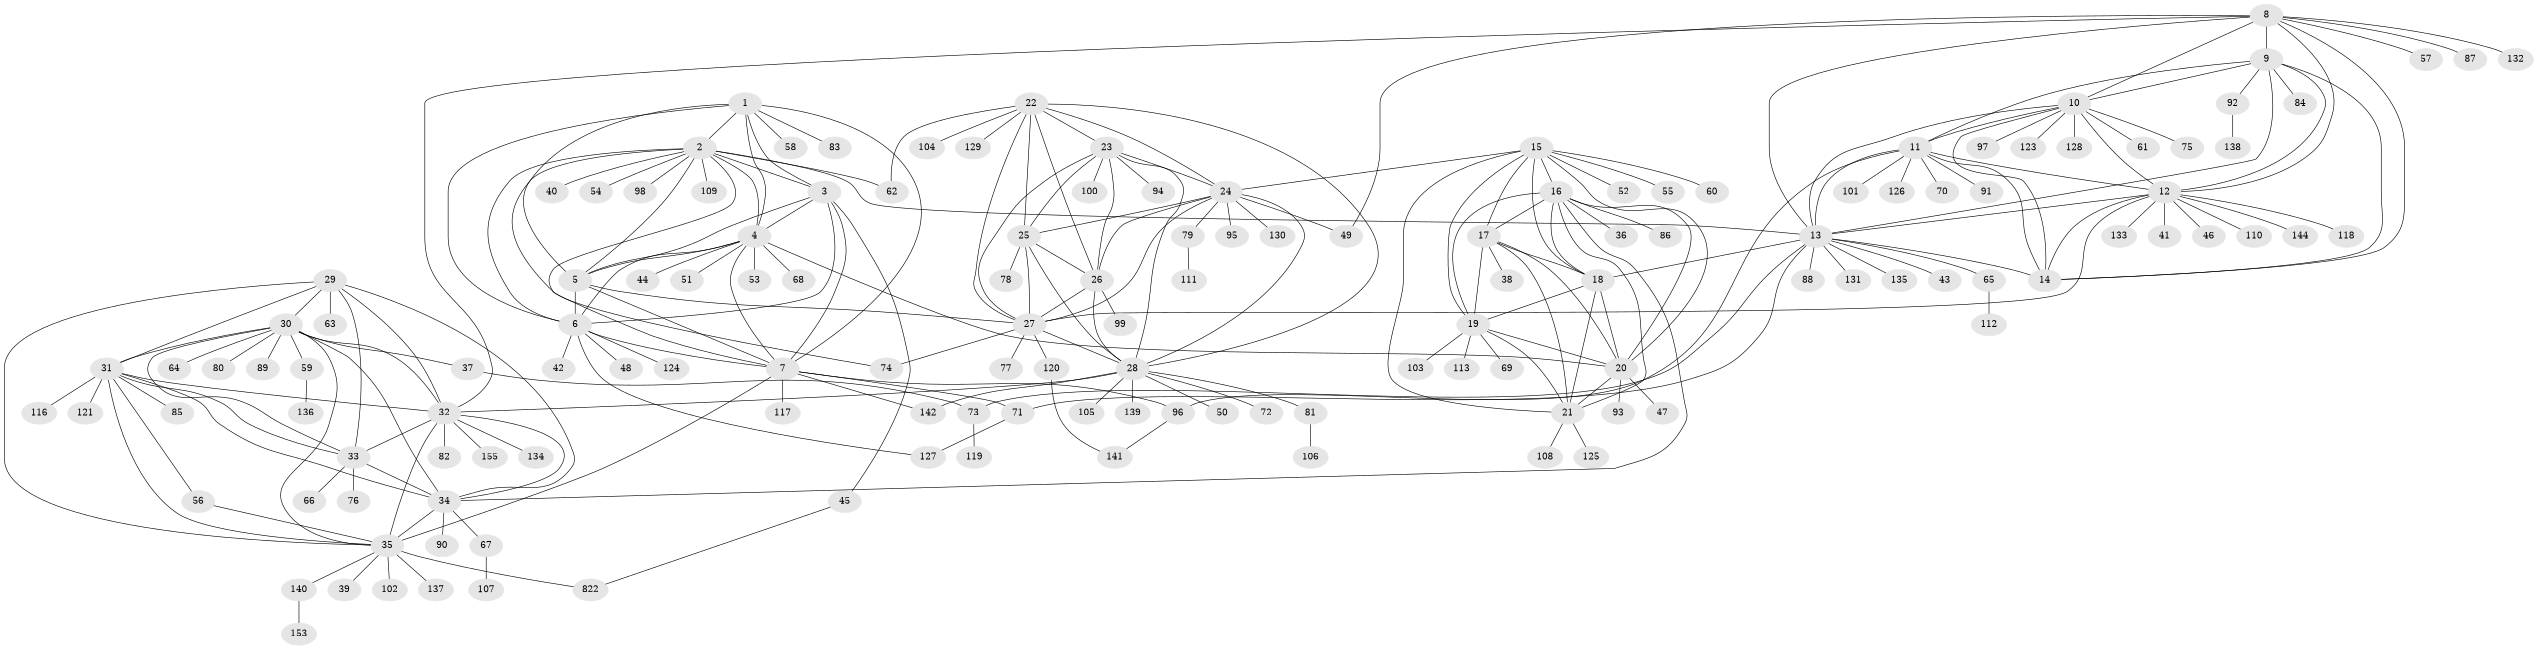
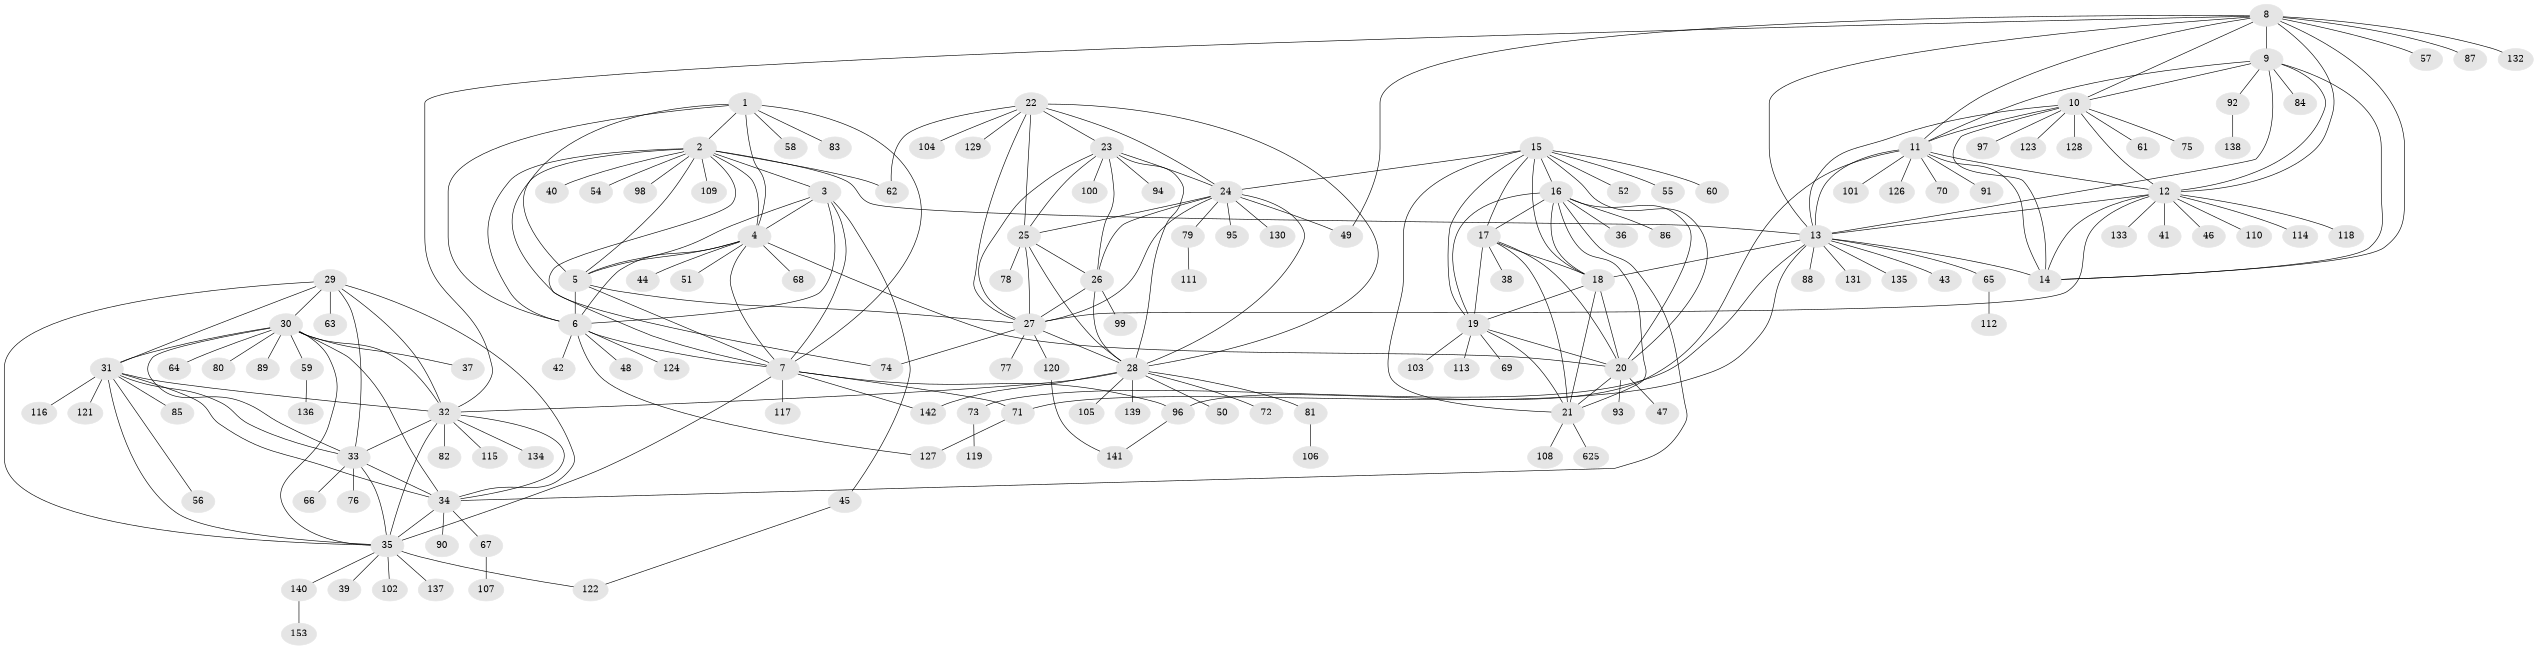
  graph {
    node [color=gray90 style=filled]
    1
    2
    3
    4
    5
    6
    7
    58
    83
    13
    40
    54
    62
    74
    98
    109
    45
    20
    44
    51
-   53
    68
    27
    42
    48
    124
    127
    35
    71
    96
    117
    142
    14
    18
    43
    65
    73
    88
    131
    135
-   122 [label=822]
+   122
    21
    47
    93
    28
    77
    120
    39
    102
    137
    140
    141
    8
    9
    10
    11
    12
    32
    49
    57
    87
    132
    84
    92
    61
    75
    97
    123
    128
    70
    91
    101
    126
    41
    46
    110
-   114 [label=144]
+   114
    118
    133
    34
    33
    82
-   115 [label=155]
+   115
    134
    138
    19
    112
    119
    15
    16
    17
    24
    52
    55
    60
    36
    86
    38
    69
    103
    113
    108
-   125
+   125 [label=625]
    25
    26
    79
    95
    130
    67
    90
    22
    23
    104
    129
    94
    100
    78
    99
    50
    72
    81
    105
    139
    111
    106
    29
    30
    31
    63
    37
    59
    64
    80
    89
    56
    85
    116
    121
    66
    76
    136
    107
    n143 [label=153]
    1 -- 2
-   1 -- 3
    1 -- 4
    1 -- 5
    1 -- 6
    1 -- 7
    1 -- 58
    1 -- 83
    2 -- 3
    2 -- 4
    2 -- 5
    2 -- 6
    2 -- 7
    2 -- 13
    2 -- 40
    2 -- 54
    2 -- 62
    2 -- 74
    2 -- 98
    2 -- 109
    3 -- 4
    3 -- 5
    3 -- 6
    3 -- 7
    3 -- 45
    4 -- 5
    4 -- 6
    4 -- 7
    4 -- 20
    4 -- 44
    4 -- 51
-   4 -- 53
    4 -- 68
    5 -- 6
    5 -- 7
    5 -- 27
    6 -- 7
    6 -- 42
    6 -- 48
    6 -- 124
    6 -- 127
    7 -- 35
    7 -- 71
    7 -- 96
    7 -- 117
    7 -- 142
    13 -- 71
    13 -- 14
    13 -- 18
    13 -- 43
    13 -- 65
    13 -- 73
    13 -- 88
    13 -- 131
    13 -- 135
    45 -- 122
    20 -- 21
    20 -- 47
    20 -- 93
    27 -- 74
    27 -- 28
    27 -- 77
    27 -- 120
    35 -- 122
    35 -- 39
    35 -- 102
    35 -- 137
    35 -- 140
    71 -- 127
    96 -- 141
    18 -- 20
    18 -- 21
    18 -- 19
    65 -- 112
    73 -- 119
    21 -- 108
    21 -- 125
    28 -- 142
    28 -- 32
    28 -- 50
    28 -- 72
    28 -- 81
    28 -- 105
    28 -- 139
    120 -- 141
    140 -- n143
    8 -- 13
    8 -- 14
    8 -- 9
    8 -- 10
+   8 -- 11
    8 -- 12
    8 -- 32
    8 -- 49
    8 -- 57
    8 -- 87
    8 -- 132
    9 -- 13
    9 -- 14
    9 -- 10
    9 -- 11
    9 -- 12
    9 -- 84
    9 -- 92
    10 -- 13
    10 -- 14
    10 -- 11
    10 -- 12
    10 -- 61
    10 -- 75
    10 -- 97
    10 -- 123
    10 -- 128
    11 -- 13
    11 -- 96
    11 -- 14
    11 -- 12
    11 -- 70
    11 -- 91
    11 -- 101
    11 -- 126
    12 -- 13
    12 -- 27
    12 -- 14
    12 -- 41
    12 -- 46
    12 -- 110
    12 -- 114
    12 -- 118
    12 -- 133
    32 -- 35
    32 -- 34
    32 -- 33
    32 -- 82
    32 -- 115
    32 -- 134
    92 -- 138
    34 -- 35
    34 -- 67
    34 -- 90
-   56 -- 35
+   33 -- 35
    33 -- 34
    33 -- 66
    33 -- 76
    19 -- 20
    19 -- 21
    19 -- 69
    19 -- 103
    19 -- 113
    15 -- 20
    15 -- 18
    15 -- 21
    15 -- 19
    15 -- 16
    15 -- 17
    15 -- 24
    15 -- 52
    15 -- 55
    15 -- 60
    16 -- 20
    16 -- 18
    16 -- 21
    16 -- 34
    16 -- 19
    16 -- 17
    16 -- 36
    16 -- 86
    17 -- 20
    17 -- 18
    17 -- 21
    17 -- 19
    17 -- 38
    24 -- 27
    24 -- 28
    24 -- 49
    24 -- 25
    24 -- 26
    24 -- 79
    24 -- 95
    24 -- 130
    25 -- 27
    25 -- 28
    25 -- 26
    25 -- 78
    26 -- 27
    26 -- 28
    26 -- 99
    79 -- 111
    67 -- 107
    22 -- 62
    22 -- 27
    22 -- 28
    22 -- 24
    22 -- 25
-   22 -- 26
    22 -- 23
    22 -- 104
    22 -- 129
    23 -- 27
    23 -- 28
    23 -- 24
    23 -- 25
    23 -- 26
    23 -- 94
    23 -- 100
    81 -- 106
    29 -- 35
    29 -- 32
    29 -- 34
    29 -- 33
    29 -- 30
    29 -- 31
    29 -- 63
    30 -- 35
    30 -- 32
    30 -- 34
    30 -- 33
    30 -- 31
    30 -- 37
    30 -- 59
    30 -- 64
    30 -- 80
    30 -- 89
    31 -- 35
    31 -- 32
    31 -- 34
    31 -- 33
    31 -- 56
    31 -- 85
    31 -- 116
    31 -- 121
-   37 -- 73
    59 -- 136
  }
